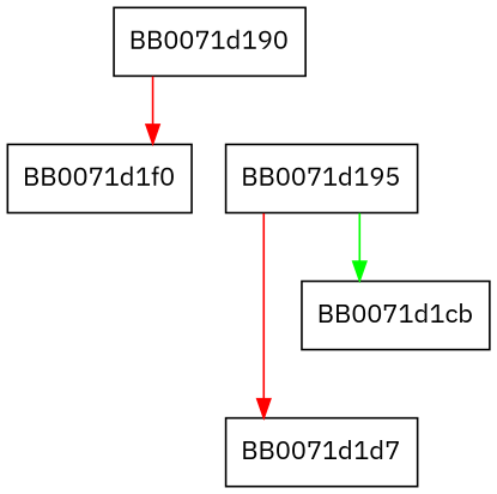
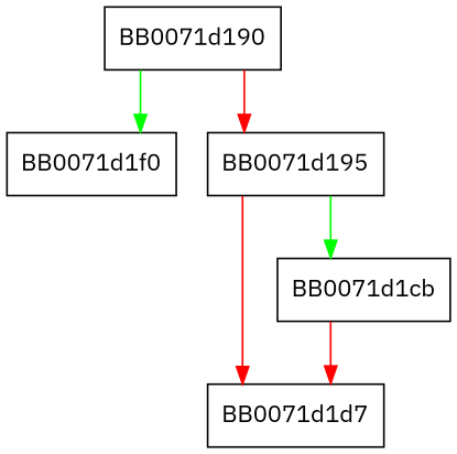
  digraph {
    fontname="IBM Plex Sans"
    splines=ortho
    node [fontname="IBM Plex Sans" shape=box]
    edge [color=red fontname="IBM Plex Sans"]
    BB0071d190
    BB0071d1f0
    BB0071d195
    BB0071d1d7
    BB0071d1cb
-   BB0071d190 -> BB0071d1f0
+   BB0071d190 -> BB0071d1f0 [color=green]
+   BB0071d190 -> BB0071d195
    BB0071d195 -> BB0071d1d7
    BB0071d195 -> BB0071d1cb [color=green]
+   BB0071d1cb -> BB0071d1d7
  }
